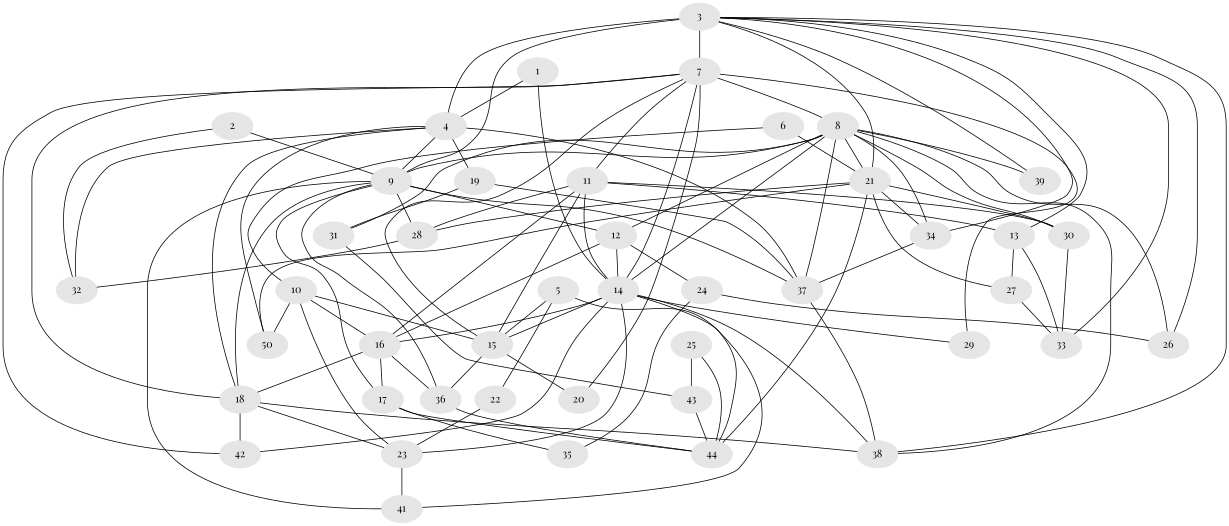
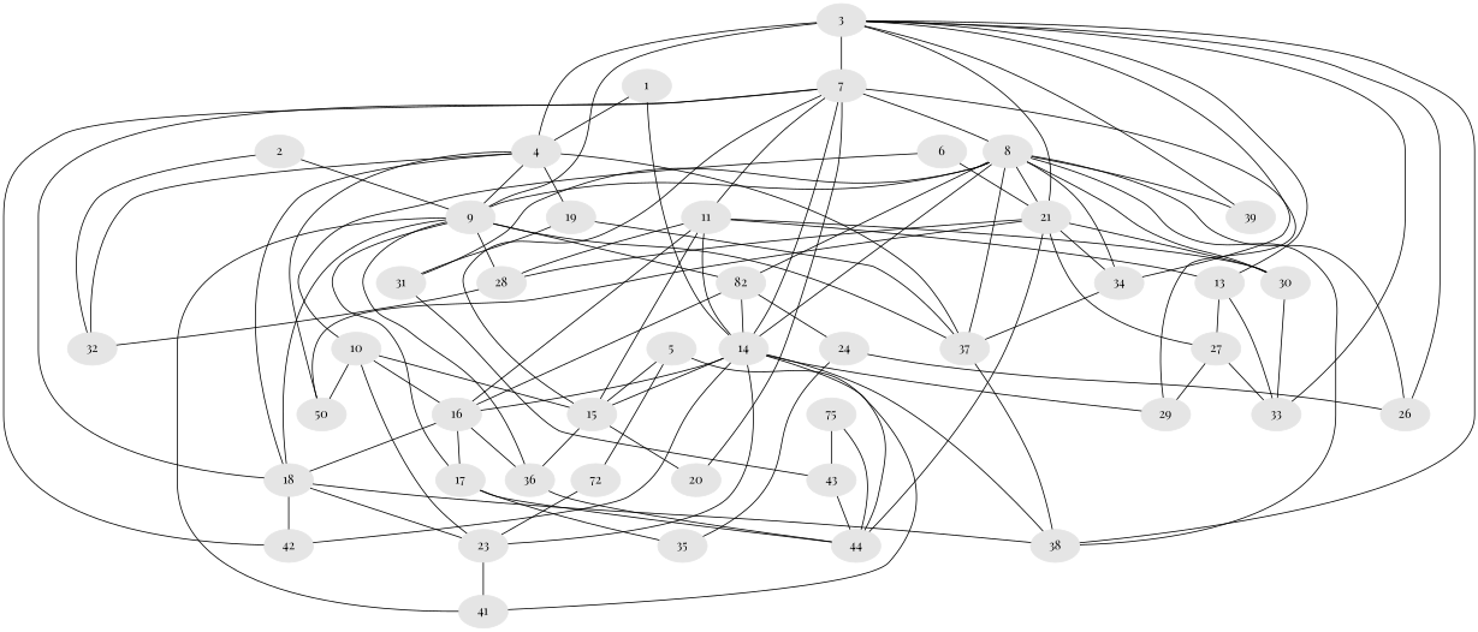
  graph {
    fontname="Playfair Display"
    node [color=gray90 fontname="Playfair Display" style=filled]
    edge [fontname="Playfair Display" weight=1.0]
    1
    4
    14
    9
    32
    18
    19
    37
    n9 [label=50]
    38
    15
    29
    42
    16
    23
    44
    2
    41
-   12
+   12 [label=82]
    17
    28
    36
    3
    7
    13
    21
    26
    33
    34
    39
    8
    11
    20
    27
    30
    31
    5
-   22
+   22 [label=72]
    6
    10
    24
    43
    35
-   25
+   25 [label=75]
    1 -- 4
    1 -- 14
    4 -- 9 [weight=2.0]
    4 -- 32
    4 -- 18
    4 -- 19 [weight=3.0]
    4 -- 37
    4 -- n9
    14 -- 38
    14 -- 15
    14 -- 29
    14 -- 42
    14 -- 16
    14 -- 23
    14 -- 44
    9 -- 18
    9 -- 37 [weight=2.0]
    9 -- 41
    9 -- 12 [weight=2.0]
    9 -- 17
    9 -- 28
    9 -- 36
    18 -- 38
    18 -- 42
    18 -- 23
    19 -- 37
    19 -- 31
    37 -- 38
    15 -- 36 [weight=2.0]
    15 -- 20 [weight=2.0]
    16 -- 18 [weight=2.0]
    16 -- 17
    16 -- 36
    23 -- 41
    2 -- 9
    2 -- 32
    12 -- 14
    12 -- 16
    12 -- 24
    17 -- 44
    17 -- 35
    28 -- 32
    36 -- 44
    3 -- 4 [weight=3.0]
    3 -- 9 [weight=2.0]
    3 -- 38
    3 -- 7 [weight=3.0]
    3 -- 13
    3 -- 21
    3 -- 26
    3 -- 33
    3 -- 34
    3 -- 39
    7 -- 14 [weight=2.0]
    7 -- 18 [weight=2.0]
    7 -- 15
    7 -- 29
    7 -- 42
    7 -- 8 [weight=2.0]
    7 -- 11
    7 -- 20 [weight=2.0]
    13 -- 33
    13 -- 27
    21 -- n9
    21 -- 44
    21 -- 28
    21 -- 34
    21 -- 27
    21 -- 30
    34 -- 37
    8 -- 14
    8 -- 9
    8 -- 37
    8 -- 38
    8 -- 12
    8 -- 21
    8 -- 26
    8 -- 34
    8 -- 39
    8 -- 30
    8 -- 31
    11 -- 14
    11 -- 15
    11 -- 16
    11 -- 28
    11 -- 13
    11 -- 30
+   27 -- 29
    27 -- 33
    30 -- 33
    31 -- 43
    5 -- 15
    5 -- 41
    5 -- 22
    22 -- 23
    6 -- 21
    6 -- 10
    10 -- n9
    10 -- 15 [weight=2.0]
    10 -- 16
    10 -- 23
    24 -- 26
    24 -- 35
    43 -- 44
    25 -- 44
    25 -- 43
  }
